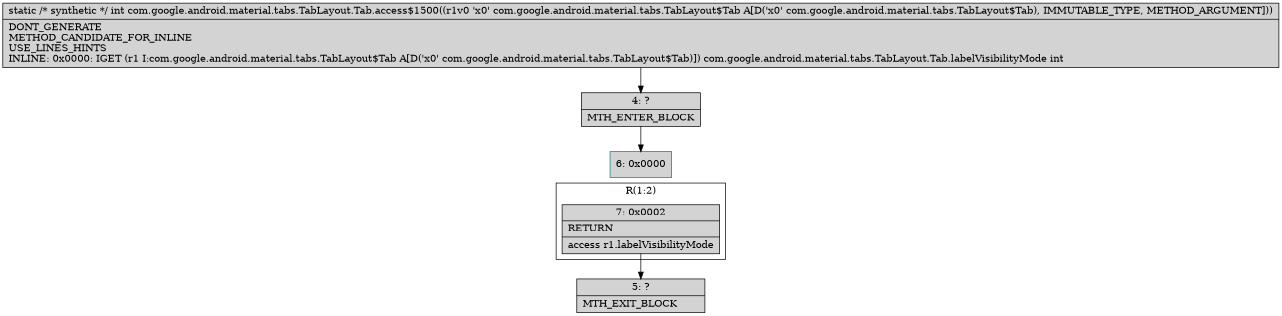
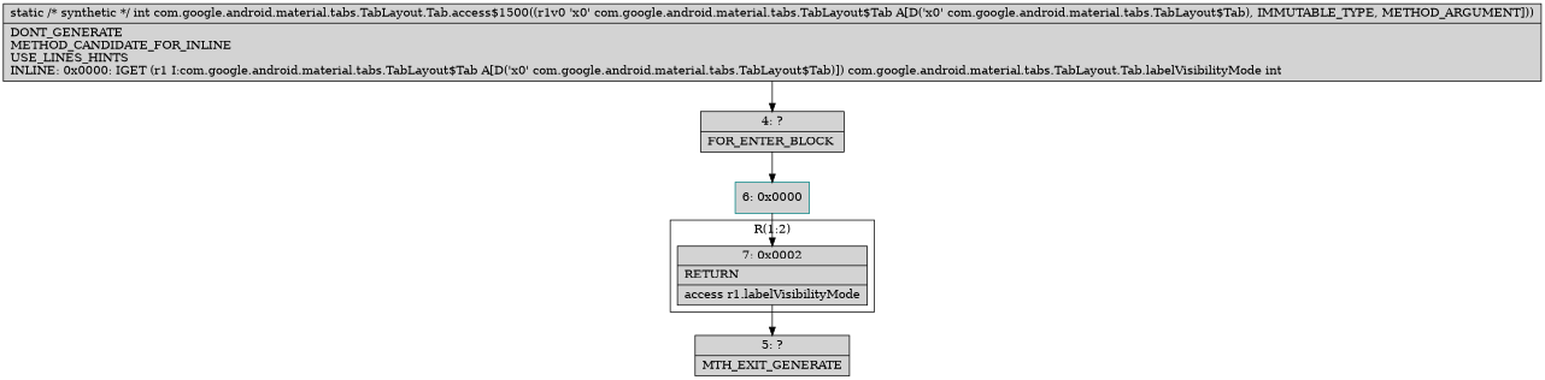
  digraph {
    node [color=black fillcolor=lightgrey shape=record style=filled]
    n1 [label="{7\:\ 0x0002|RETURN\l|access r1.labelVisibilityMode\l}"]
-   n2 [label="{5\:\ ?|MTH_EXIT_BLOCK\l}"]
-   n3 [label="{4\:\ ?|MTH_ENTER_BLOCK\l}"]
+   n2 [label="{5\:\ ?|MTH_EXIT_GENERATE\l}"]
+   n3 [label="{4\:\ ?|FOR_ENTER_BLOCK\l}"]
    n4 [color=teal label="{6\:\ 0x0000}"]
    n5 [label="{static \/* synthetic *\/ int com.google.android.material.tabs.TabLayout.Tab.access$1500((r1v0 'x0' com.google.android.material.tabs.TabLayout$Tab A[D('x0' com.google.android.material.tabs.TabLayout$Tab), IMMUTABLE_TYPE, METHOD_ARGUMENT]))  | DONT_GENERATE\lMETHOD_CANDIDATE_FOR_INLINE\lUSE_LINES_HINTS\lINLINE: 0x0000: IGET  (r1 I:com.google.android.material.tabs.TabLayout$Tab A[D('x0' com.google.android.material.tabs.TabLayout$Tab)]) com.google.android.material.tabs.TabLayout.Tab.labelVisibilityMode int\l}"]
    subgraph cluster_1 {
      label="R(1:2)"
      n1
    }
    n1 -> n2
    n3 -> n4
+   n4 -> n1
    n5 -> n3
  }
